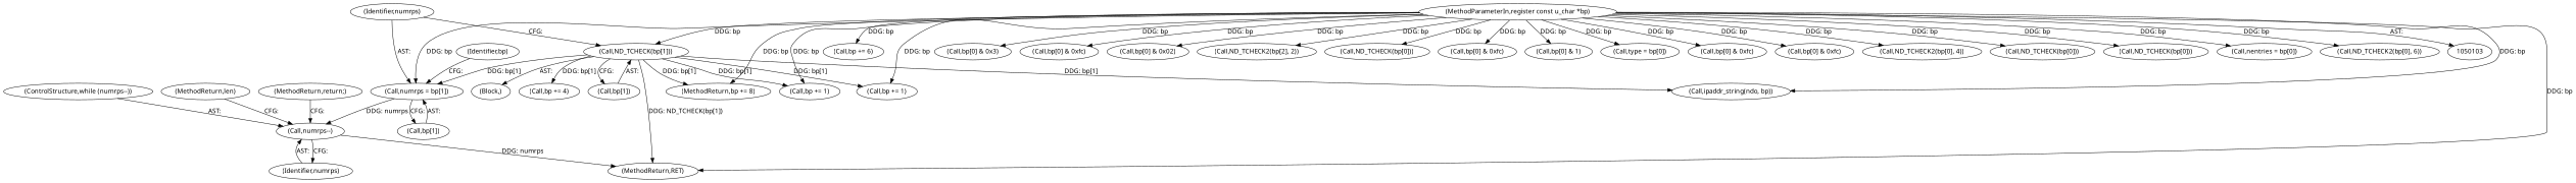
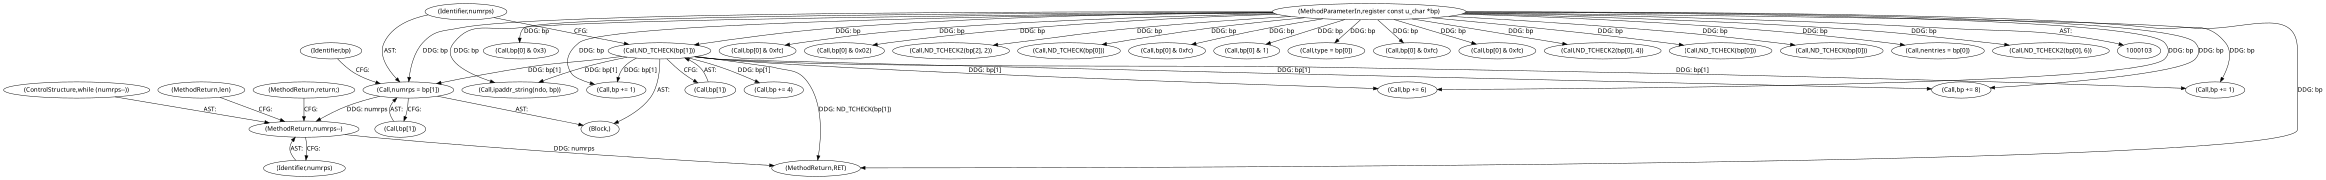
  digraph {
    fontname="Noto Sans"
    node [fontname="Noto Sans"]
    edge [fontname="Noto Sans"]
    n1 [label="(Call,numrps = bp[1])"]
-   n2 [label="(Call,numrps--)"]
+   n2 [label="(MethodReturn,numrps--)"]
    n3 [label="(Block,)"]
    n4 [label="(Call,bp[1])"]
    n5 [label="(MethodReturn,RET)"]
    n6 [label="(Identifier,numrps)"]
    n7 [label="(Call,ND_TCHECK(bp[1]))"]
    n8 [label="(Call,bp += 1)"]
    n9 [label="(Call,bp += 4)"]
    n10 [label="(Call,ipaddr_string(ndo, bp))"]
-   n11 [label="(MethodReturn,bp += 8)"]
+   n11 [label="(Call,bp += 8)"]
    n12 [label="(Call,bp += 6)"]
    n13 [label="(Call,bp[1])"]
    n14 [label="(Call,bp += 1)"]
    n15 [label="(MethodParameterIn,register const u_char *bp)"]
    n16 [label="(Call,bp[0] & 0x3)"]
    n17 [label="(Call,bp[0] & 0xfc)"]
    n18 [label="(Call,bp[0] & 0x02)"]
    n19 [label="(Call,ND_TCHECK2(bp[2], 2))"]
    n20 [label="(Call,ND_TCHECK(bp[0]))"]
    n21 [label="(Call,bp[0] & 0xfc)"]
    n22 [label="(Call,bp[0] & 1)"]
    n23 [label="(Call,type = bp[0])"]
    n24 [label="(Call,bp[0] & 0xfc)"]
    n25 [label="(Call,bp[0] & 0xfc)"]
    n26 [label="(Call,ND_TCHECK2(bp[0], 4))"]
    n27 [label="(Call,ND_TCHECK(bp[0]))"]
    n28 [label="(Call,ND_TCHECK(bp[0]))"]
    n29 [label="(Call,nentries = bp[0])"]
    n30 [label="(Call,ND_TCHECK2(bp[0], 6))"]
-   1000103 [label=1050103]
+   1000103
    n32 [label="(ControlStructure,while (numrps--))"]
    n33 [label="(Identifier,bp)"]
    n34 [label="(MethodReturn,len)"]
    n35 [label="(Identifier,numrps)"]
    n36 [label="(MethodReturn,return;)"]
    n1 -> n2 [label="DDG: numrps"]
+   n1 -> n3 [label="AST: "]
    n1 -> n4 [label="CFG: "]
    n2 -> n5 [label="DDG: numrps"]
    n2 -> n6 [label="CFG: "]
    n4 -> n1 [label="AST: "]
    n6 -> n2 [label="AST: "]
    n7 -> n1 [label="DDG: bp[1]"]
    n7 -> n3 [label="AST: "]
    n7 -> n5 [label="DDG: ND_TCHECK(bp[1])"]
    n7 -> n8 [label="DDG: bp[1]"]
    n7 -> n9 [label="DDG: bp[1]"]
    n7 -> n10 [label="DDG: bp[1]"]
    n7 -> n11 [label="DDG: bp[1]"]
+   n7 -> n12 [label="DDG: bp[1]"]
    n7 -> n13 [label="CFG: "]
    n7 -> n14 [label="DDG: bp[1]"]
    n13 -> n7 [label="AST: "]
    n15 -> n1 [label="DDG: bp"]
    n15 -> n5 [label="DDG: bp"]
    n15 -> n7 [label="DDG: bp"]
    n15 -> n8 [label="DDG: bp"]
    n15 -> n10 [label="DDG: bp"]
    n15 -> n11 [label="DDG: bp"]
    n15 -> n12 [label="DDG: bp"]
    n15 -> n14 [label="DDG: bp"]
    n15 -> n16 [label="DDG: bp"]
    n15 -> n17 [label="DDG: bp"]
    n15 -> n18 [label="DDG: bp"]
    n15 -> n19 [label="DDG: bp"]
    n15 -> n20 [label="DDG: bp"]
    n15 -> n21 [label="DDG: bp"]
    n15 -> n22 [label="DDG: bp"]
    n15 -> n23 [label="DDG: bp"]
    n15 -> n24 [label="DDG: bp"]
    n15 -> n25 [label="DDG: bp"]
    n15 -> n26 [label="DDG: bp"]
    n15 -> n27 [label="DDG: bp"]
    n15 -> n28 [label="DDG: bp"]
    n15 -> n29 [label="DDG: bp"]
    n15 -> n30 [label="DDG: bp"]
    n15 -> 1000103 [label="AST: "]
    n32 -> n2 [label="AST: "]
    n33 -> n1 [label="CFG: "]
    n34 -> n2 [label="CFG: "]
    n35 -> n1 [label="AST: "]
    n35 -> n7 [label="CFG: "]
    n36 -> n2 [label="CFG: "]
  }
